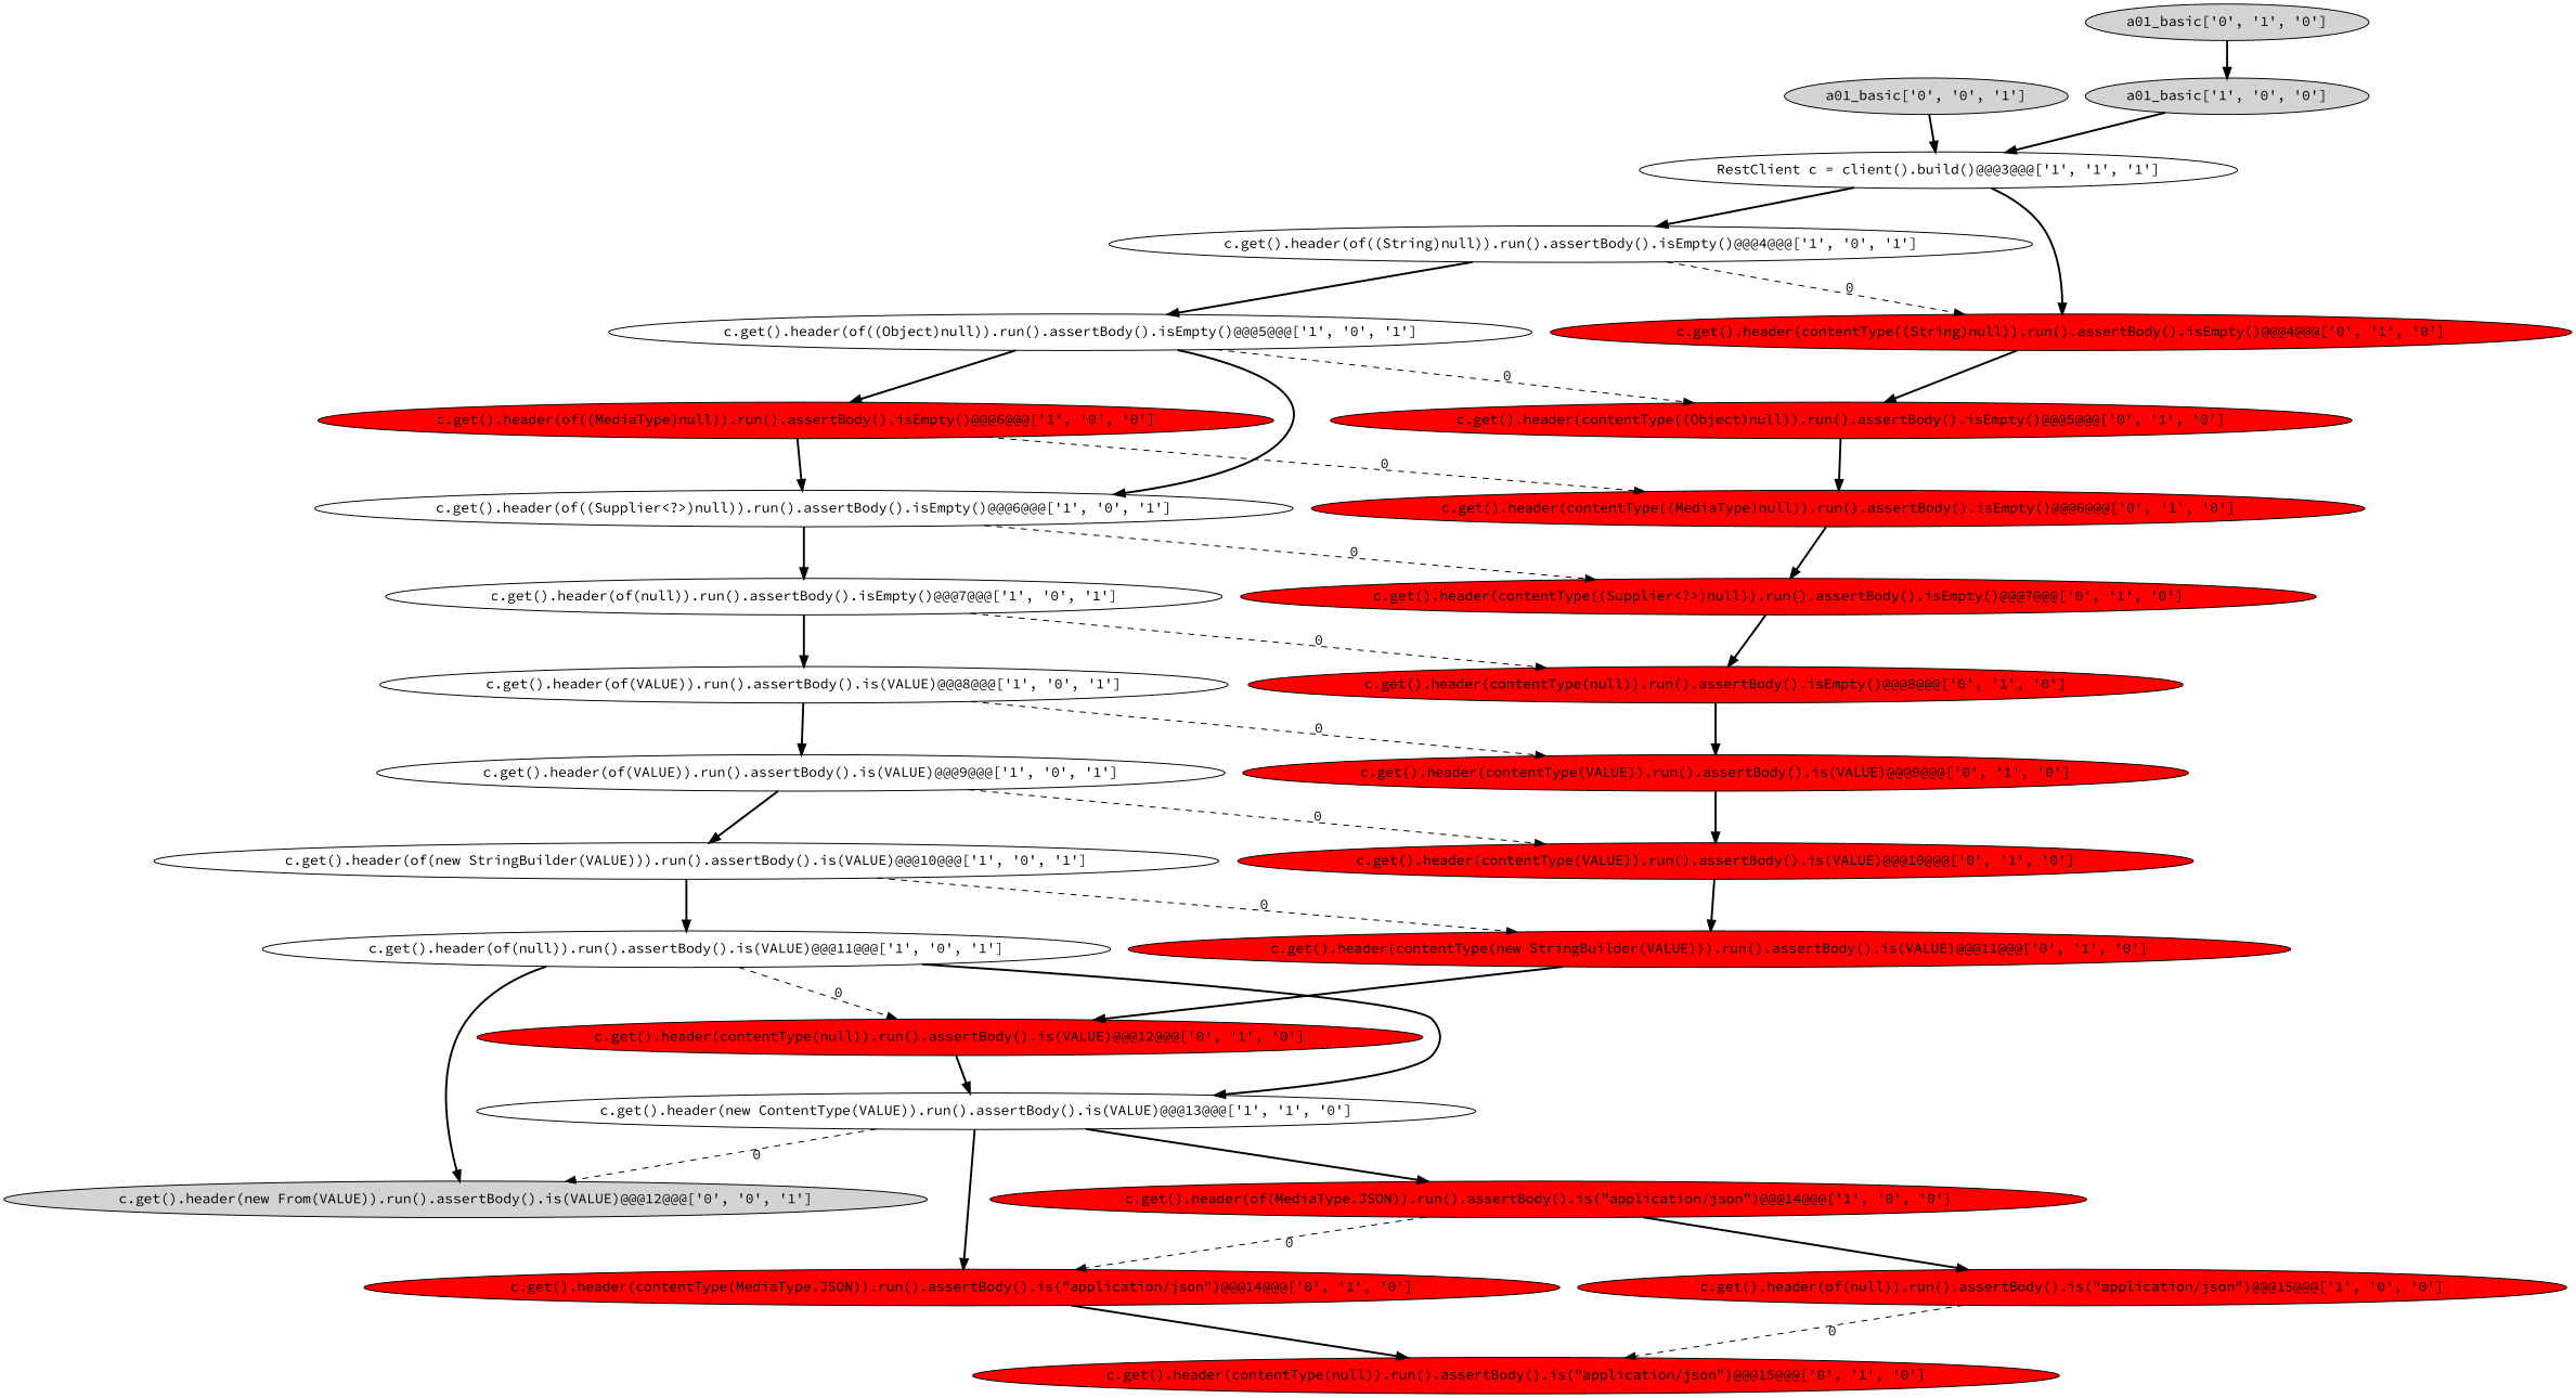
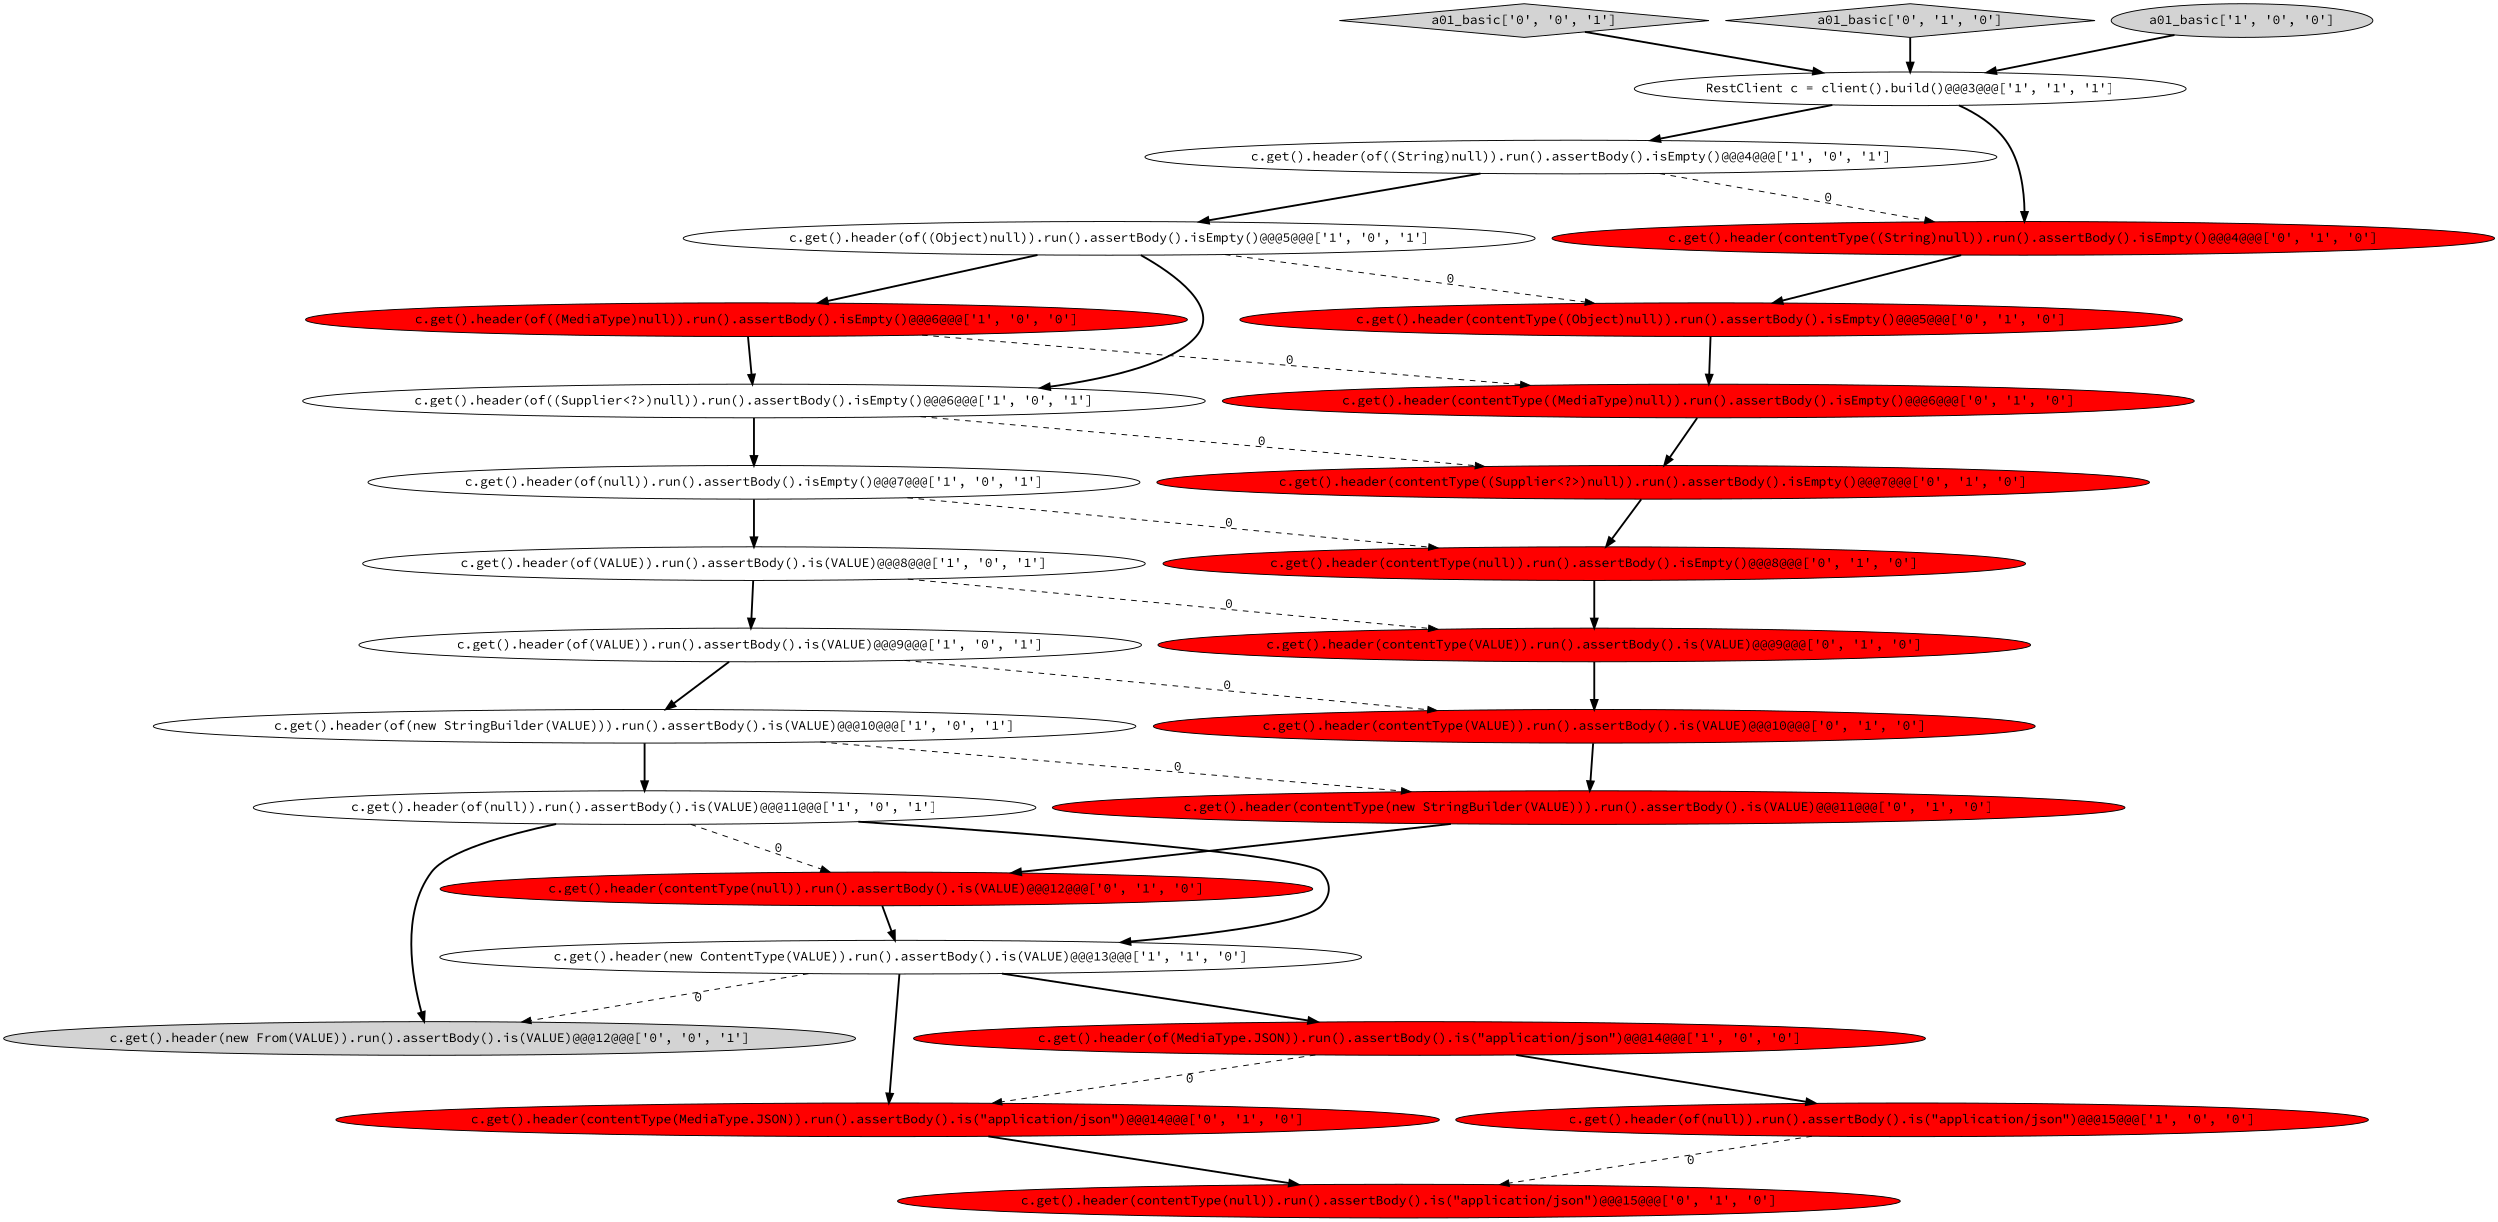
  digraph {
    fontname="Source Code Pro"
    node [fillcolor=red fontname="Source Code Pro" shape=ellipse style=filled]
    edge [fontname="Source Code Pro" style=bold]
    n1 [fillcolor=white label="c.get().header(of(VALUE)).run().assertBody().is(VALUE)@@@8@@@['1', '0', '1']"]
    n2 [label="c.get().header(contentType(VALUE)).run().assertBody().is(VALUE)@@@9@@@['0', '1', '0']"]
    n3 [fillcolor=white label="c.get().header(of(VALUE)).run().assertBody().is(VALUE)@@@9@@@['1', '0', '1']"]
    n4 [label="c.get().header(contentType(VALUE)).run().assertBody().is(VALUE)@@@10@@@['0', '1', '0']"]
    n5 [fillcolor=white label="c.get().header(of(new StringBuilder(VALUE))).run().assertBody().is(VALUE)@@@10@@@['1', '0', '1']"]
    n6 [fillcolor=white label="c.get().header(of((Supplier<?>)null)).run().assertBody().isEmpty()@@@6@@@['1', '0', '1']"]
    n7 [label="c.get().header(contentType((Supplier<?>)null)).run().assertBody().isEmpty()@@@7@@@['0', '1', '0']"]
    n8 [fillcolor=white label="c.get().header(of(null)).run().assertBody().isEmpty()@@@7@@@['1', '0', '1']"]
    n9 [label="c.get().header(contentType(null)).run().assertBody().isEmpty()@@@8@@@['0', '1', '0']"]
    n10 [label="c.get().header(contentType(new StringBuilder(VALUE))).run().assertBody().is(VALUE)@@@11@@@['0', '1', '0']"]
    n11 [label="c.get().header(contentType(null)).run().assertBody().is(VALUE)@@@12@@@['0', '1', '0']"]
-   n12 [fillcolor=lightgray label="a01_basic['0', '0', '1']"]
+   n12 [fillcolor=lightgray label="a01_basic['0', '0', '1']" shape=diamond]
    n13 [fillcolor=white label="RestClient c = client().build()@@@3@@@['1', '1', '1']"]
    n14 [label="c.get().header(contentType((String)null)).run().assertBody().isEmpty()@@@4@@@['0', '1', '0']"]
    n15 [fillcolor=white label="c.get().header(of((String)null)).run().assertBody().isEmpty()@@@4@@@['1', '0', '1']"]
    n16 [label="c.get().header(of((MediaType)null)).run().assertBody().isEmpty()@@@6@@@['1', '0', '0']"]
    n17 [label="c.get().header(contentType((MediaType)null)).run().assertBody().isEmpty()@@@6@@@['0', '1', '0']"]
    n18 [fillcolor=lightgray label="c.get().header(new From(VALUE)).run().assertBody().is(VALUE)@@@12@@@['0', '0', '1']"]
    n19 [fillcolor=white label="c.get().header(of(null)).run().assertBody().is(VALUE)@@@11@@@['1', '0', '1']"]
-   n20 [fillcolor=lightgray label="a01_basic['0', '1', '0']"]
+   n20 [fillcolor=lightgray label="a01_basic['0', '1', '0']" shape=diamond]
    n21 [label="c.get().header(contentType((Object)null)).run().assertBody().isEmpty()@@@5@@@['0', '1', '0']"]
    n22 [fillcolor=white label="c.get().header(of((Object)null)).run().assertBody().isEmpty()@@@5@@@['1', '0', '1']"]
    n23 [fillcolor=white label="c.get().header(new ContentType(VALUE)).run().assertBody().is(VALUE)@@@13@@@['1', '1', '0']"]
    n24 [label="c.get().header(of(MediaType.JSON)).run().assertBody().is(\"application/json\")@@@14@@@['1', '0', '0']"]
    n25 [label="c.get().header(contentType(MediaType.JSON)).run().assertBody().is(\"application/json\")@@@14@@@['0', '1', '0']"]
    n26 [label="c.get().header(of(null)).run().assertBody().is(\"application/json\")@@@15@@@['1', '0', '0']"]
    n27 [label="c.get().header(contentType(null)).run().assertBody().is(\"application/json\")@@@15@@@['0', '1', '0']"]
    n28 [fillcolor=lightgray label="a01_basic['1', '0', '0']"]
    n1 -> n2 [label=0 style=dashed]
    n1 -> n3
    n2 -> n4
    n3 -> n4 [label=0 style=dashed]
    n3 -> n5
    n4 -> n10
    n5 -> n10 [label=0 style=dashed]
    n5 -> n19
    n6 -> n7 [label=0 style=dashed]
    n6 -> n8
    n7 -> n9
    n8 -> n1
    n8 -> n9 [label=0 style=dashed]
    n9 -> n2
    n10 -> n11
    n11 -> n23
    n12 -> n13
    n13 -> n14
    n13 -> n15
    n14 -> n21
    n15 -> n14 [label=0 style=dashed]
    n15 -> n22
    n16 -> n6
    n16 -> n17 [label=0 style=dashed]
    n17 -> n7
    n19 -> n11 [label=0 style=dashed]
    n19 -> n18
    n19 -> n23
-   n20 -> n28
+   n20 -> n13
    n21 -> n17
    n22 -> n6
    n22 -> n16
    n22 -> n21 [label=0 style=dashed]
    n23 -> n18 [label=0 style=dashed]
    n23 -> n24
    n23 -> n25
    n24 -> n25 [label=0 style=dashed]
    n24 -> n26
    n25 -> n27
    n26 -> n27 [label=0 style=dashed]
    n28 -> n13
  }
